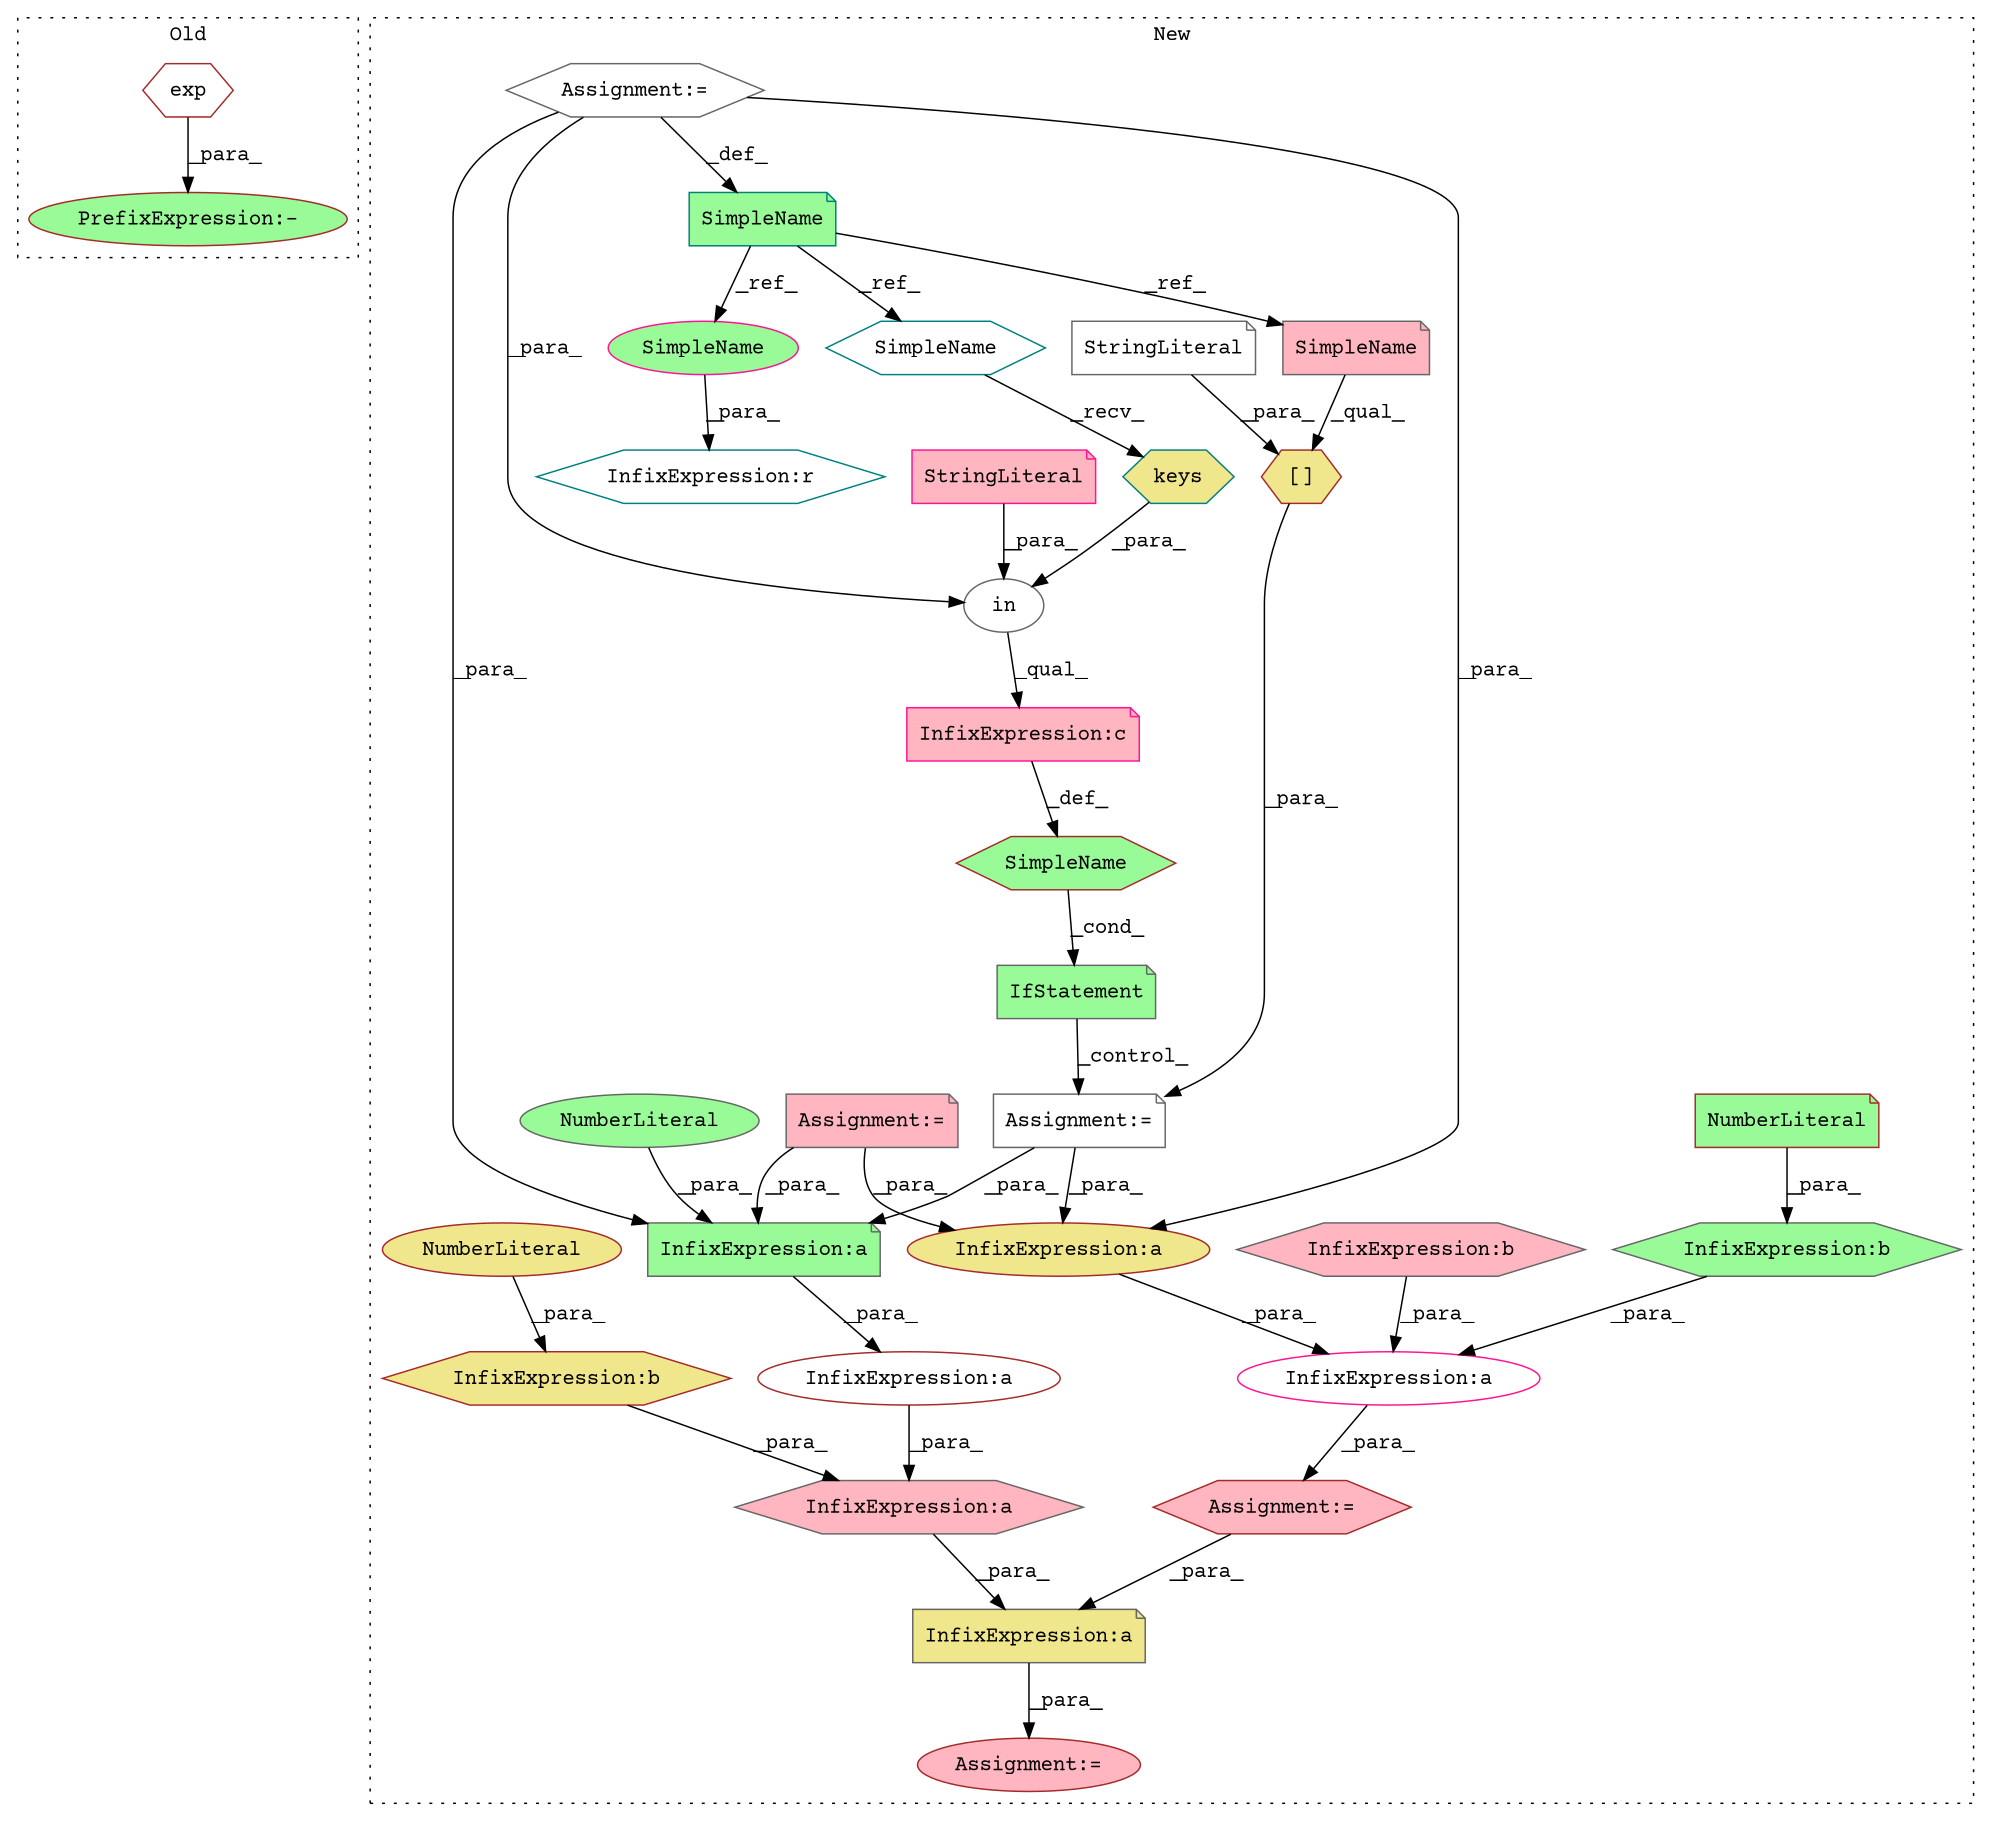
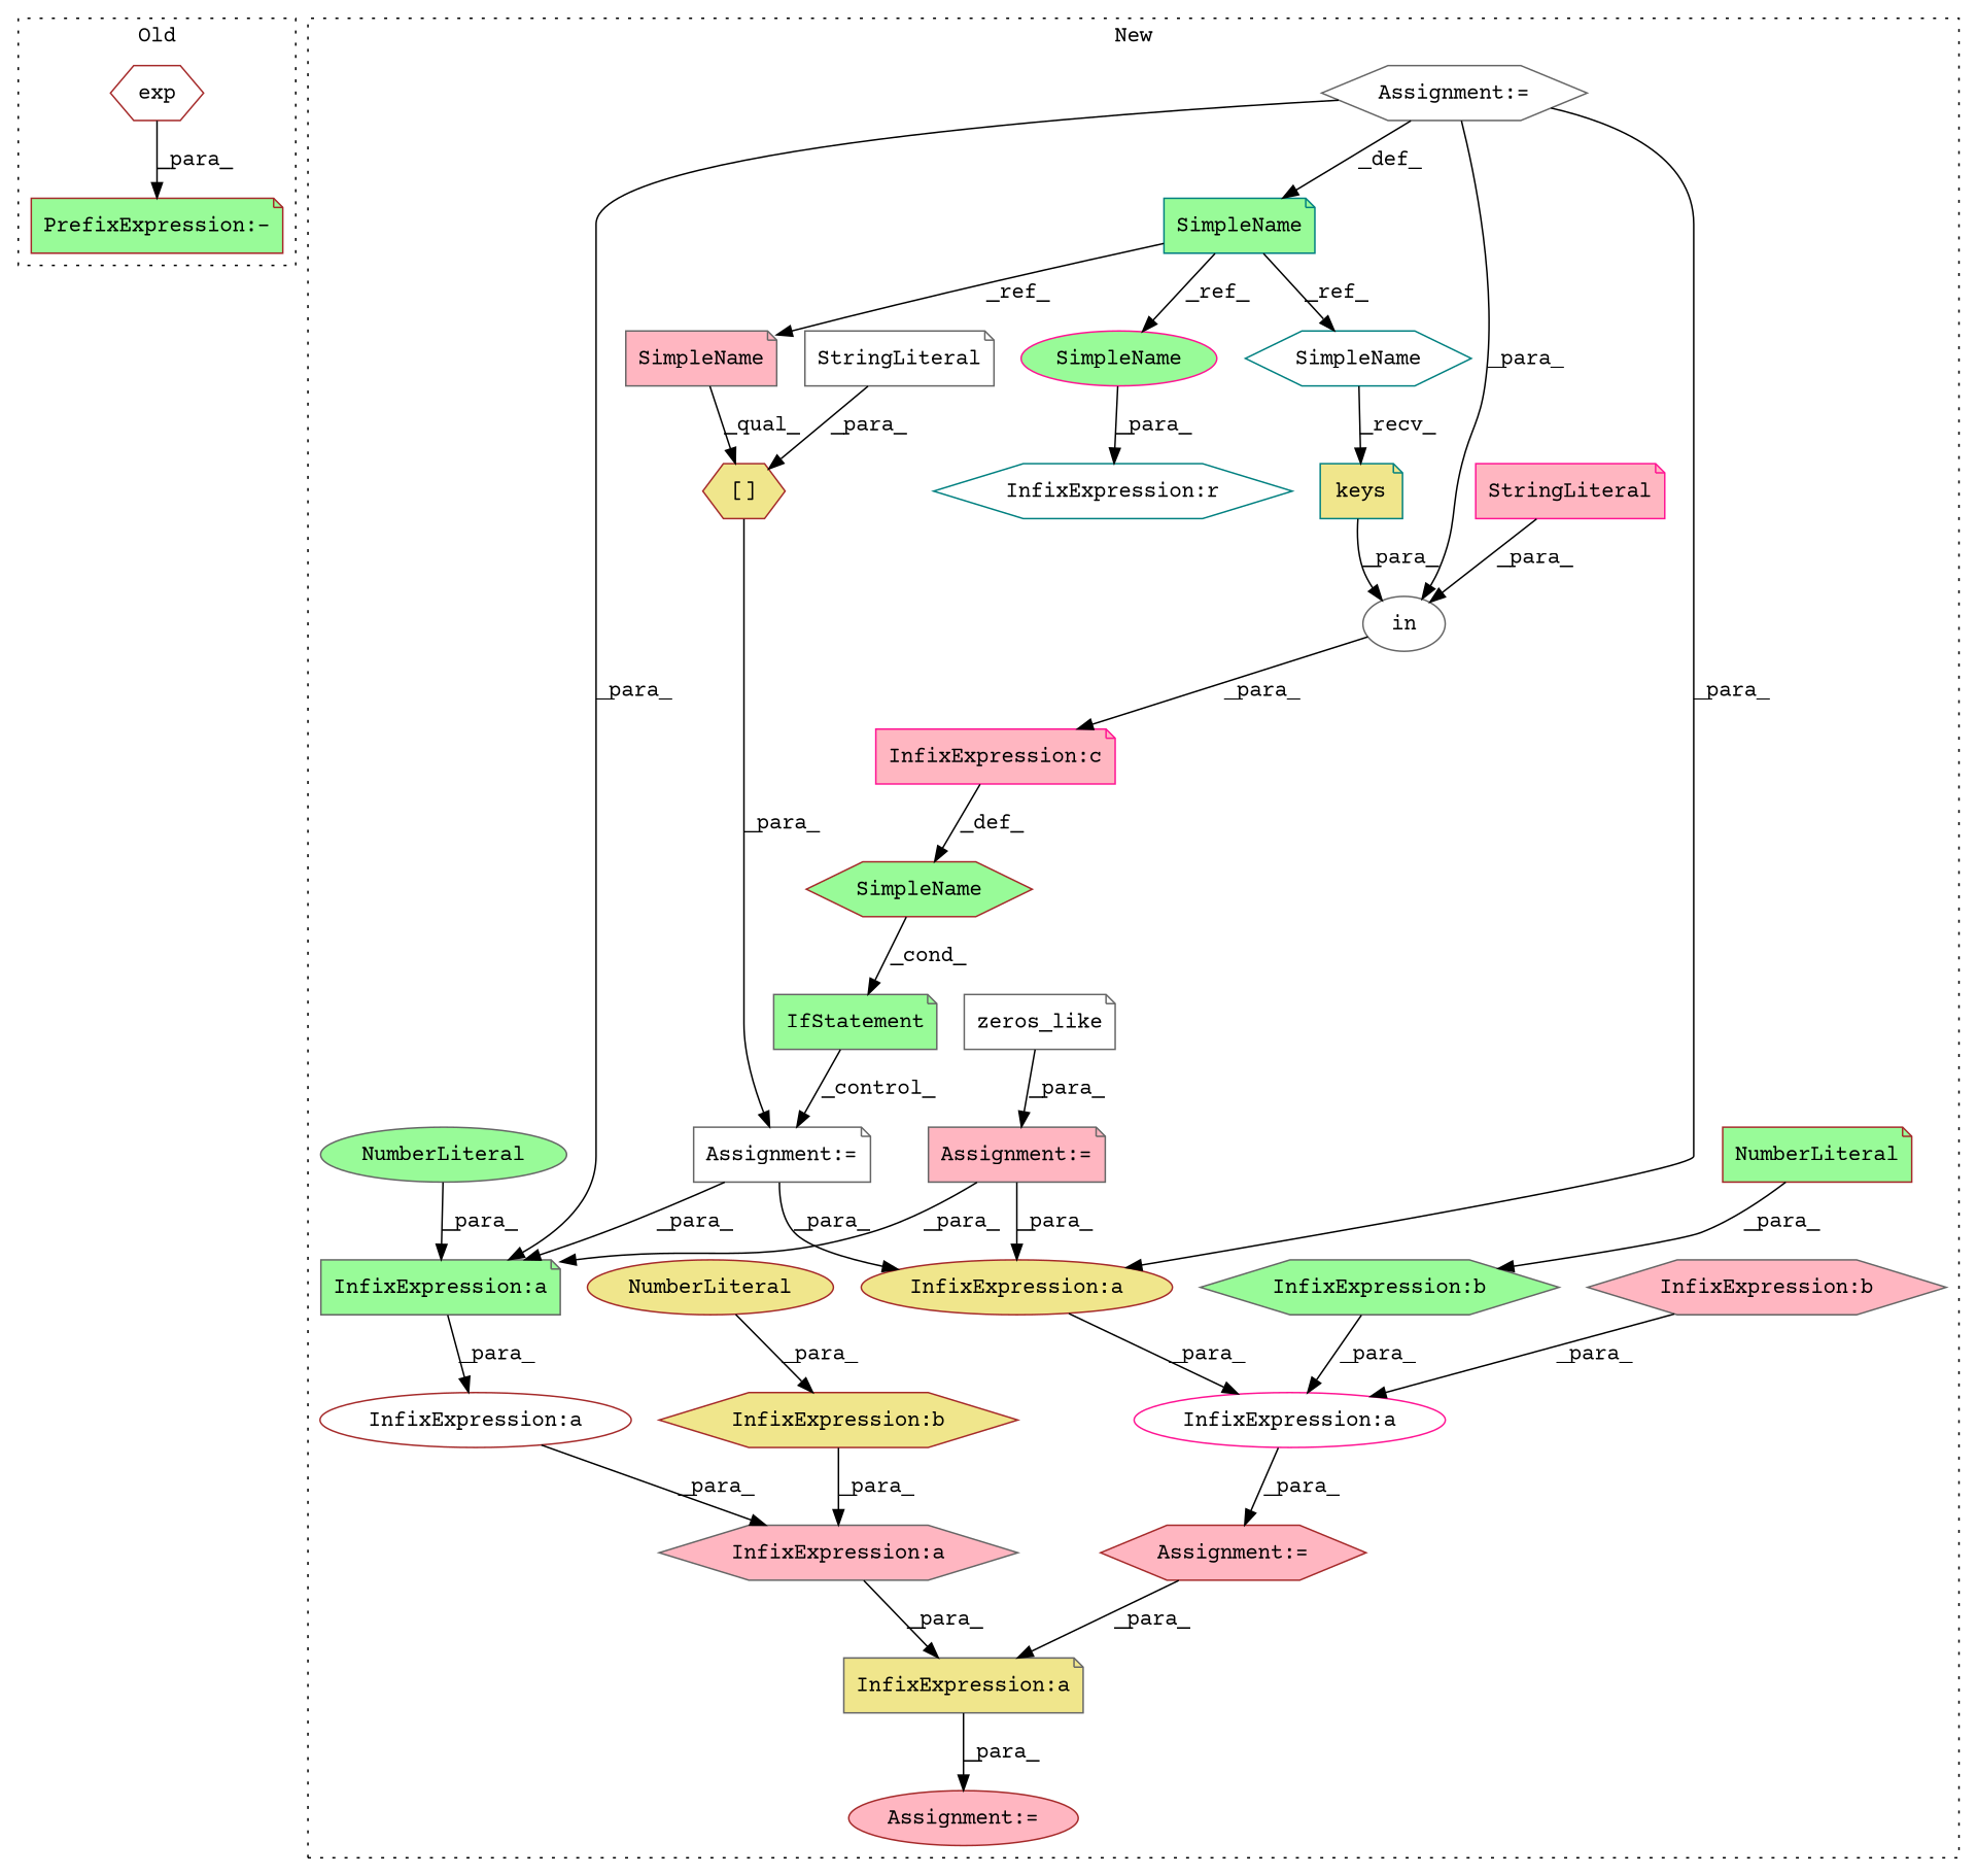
  digraph {
    fontname="Courier Prime"
    node [a=27 color=gray40 fillcolor=white fontname="Courier Prime" l=3 s=2254 shape=hexagon style=filled]
    edge [fontname="Courier Prime"]
    n1 [a=32 color=brown l="4,1" label=exp s="1601,1612"]
-   n2 [a=38 color=brown fillcolor=palegreen l=1 label="PrefixExpression:-" s=1605 shape=ellipse]
+   n2 [a=38 color=brown fillcolor=palegreen l=1 label="PrefixExpression:-" s=1605 shape=note]
    n3 [a=25 fillcolor=palegreen l="4,2" label=IfStatement s="2221,2286" shape=note]
    n4 [a=7 l=1 label="Assignment:=" s=2297 shape=note]
    n5 [a=42 color=brown fillcolor=palegreen label=SimpleName l="" s=""]
    n6 [color=teal l=4 label="InfixExpression:r" s=2236]
    n7 [a=7 color=brown fillcolor=lightpink l=1 label="Assignment:=" s=2342]
    n8 [a=2 color=brown fillcolor=khaki l="11,1" label="[]" s="2298,2319"]
    n9 [a=45 l=10 label=StringLiteral s=2309 shape=note]
-   n10 [a=32 color=teal fillcolor=khaki l=6 label=keys s=2279]
+   n10 [a=32 color=teal fillcolor=khaki l=6 label=keys s=2279 shape=note]
    n11 [fillcolor=palegreen label="InfixExpression:a" s=2433 shape=note]
    n12 [fillcolor=khaki label="InfixExpression:a" s=2492 shape=note]
    n13 [color=deeppink label="InfixExpression:a" s=2351 shape=ellipse]
    n14 [fillcolor=lightpink label="InfixExpression:b" s=2367]
+   n15 [a=32 l="11,1" label=zeros_like s="2202,2214" shape=note]
    n16 [a=34 fillcolor=palegreen l=1 label=NumberLiteral s=2436 shape=ellipse]
    n17 [color=deeppink fillcolor=lightpink l=4 label="InfixExpression:c" s=2245 shape=note]
    n18 [a=105 l=31 label=in shape=ellipse]
    n19 [a=42 color=teal fillcolor=palegreen l=10 label=SimpleName s=2160 shape=note]
    n20 [a=45 color=deeppink fillcolor=lightpink l=10 label=StringLiteral shape=note]
    n21 [a=7 fillcolor=lightpink l=1 label="Assignment:=" s=2195 shape=note]
    n22 [a=7 color=brown fillcolor=lightpink l=1 label="Assignment:=" s=2480 shape=ellipse]
    n23 [a=7 l=10 label="Assignment:=" s=2160]
    n24 [fillcolor=lightpink label="InfixExpression:a" s=2454]
    n25 [fillcolor=palegreen label="InfixExpression:b" s=2405]
    n26 [color=brown fillcolor=khaki label="InfixExpression:b" s=2464]
    n27 [a=34 color=brown fillcolor=palegreen l=1 label=NumberLiteral s=2408 shape=note]
    n28 [a=34 color=brown fillcolor=khaki l=1 label=NumberLiteral s=2467 shape=ellipse]
    n29 [color=brown label="InfixExpression:a" s=2438 shape=ellipse]
    n30 [color=brown fillcolor=khaki label="InfixExpression:a" s=2346 shape=ellipse]
    n31 [a=42 fillcolor=lightpink l=10 label=SimpleName s=2298 shape=note]
    n32 [a=42 color=deeppink fillcolor=palegreen l=10 label=SimpleName s=2226 shape=ellipse]
    n33 [a=42 color=teal l=10 label=SimpleName s=2268]
    subgraph cluster_1 {
      label=Old
      style=dotted
      n1
      n2
    }
    subgraph cluster_2 {
      label=New
      style=dotted
      n3
      n4
      n5
      n6
      n7
      n8
      n9
      n10
      n11
      n12
      n13
      n14
+     n15
      n16
      n17
      n18
      n19
      n20
      n21
      n22
      n23
      n24
      n25
      n26
      n27
      n28
      n29
      n30
      n31
      n32
      n33
    }
    n1 -> n2 [label=_para_]
    n3 -> n4 [label=_control_]
    n4 -> n11 [label=_para_]
    n4 -> n30 [label=_para_]
    n5 -> n3 [label=_cond_]
    n7 -> n12 [label=_para_]
    n8 -> n4 [label=_para_]
    n9 -> n8 [label=_para_]
    n10 -> n18 [label=_para_]
    n11 -> n29 [label=_para_]
    n12 -> n22 [label=_para_]
    n13 -> n7 [label=_para_]
    n14 -> n13 [label=_para_]
+   n15 -> n21 [label=_para_]
    n16 -> n11 [label=_para_]
    n17 -> n5 [label=_def_]
-   n18 -> n17 [label=_qual_]
+   n18 -> n17 [label=_para_]
    n19 -> n31 [label=_ref_]
    n19 -> n32 [label=_ref_]
    n19 -> n33 [label=_ref_]
    n20 -> n18 [label=_para_]
    n21 -> n11 [label=_para_]
    n21 -> n30 [label=_para_]
    n23 -> n11 [label=_para_]
    n23 -> n18 [label=_para_]
    n23 -> n19 [label=_def_]
    n23 -> n30 [label=_para_]
    n24 -> n12 [label=_para_]
    n25 -> n13 [label=_para_]
    n26 -> n24 [label=_para_]
    n27 -> n25 [label=_para_]
    n28 -> n26 [label=_para_]
    n29 -> n24 [label=_para_]
    n30 -> n13 [label=_para_]
    n31 -> n8 [label=_qual_]
    n32 -> n6 [label=_para_]
    n33 -> n10 [label=_recv_]
  }
